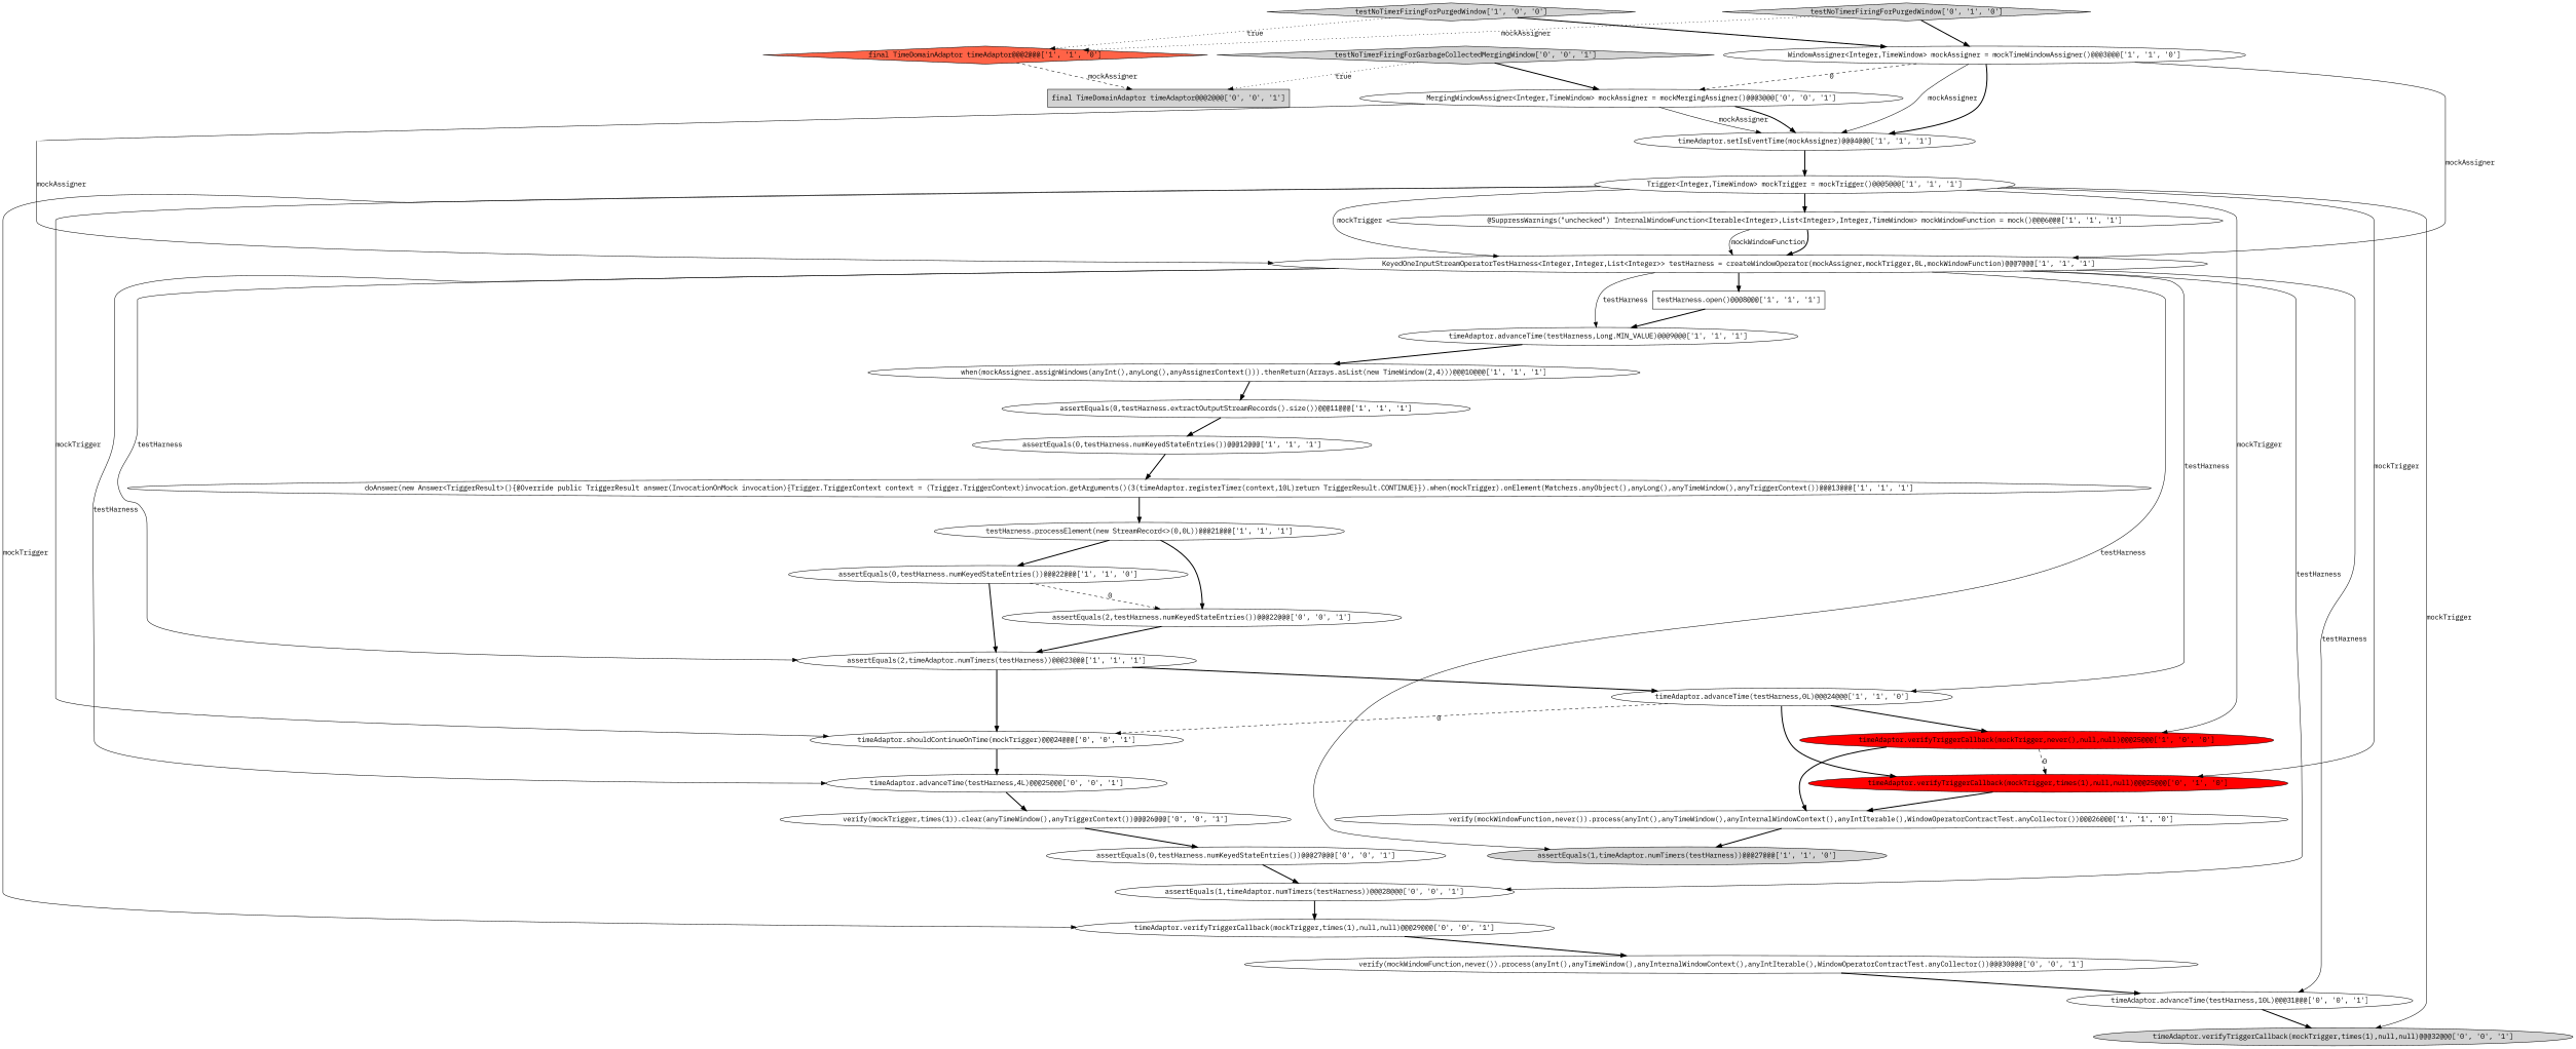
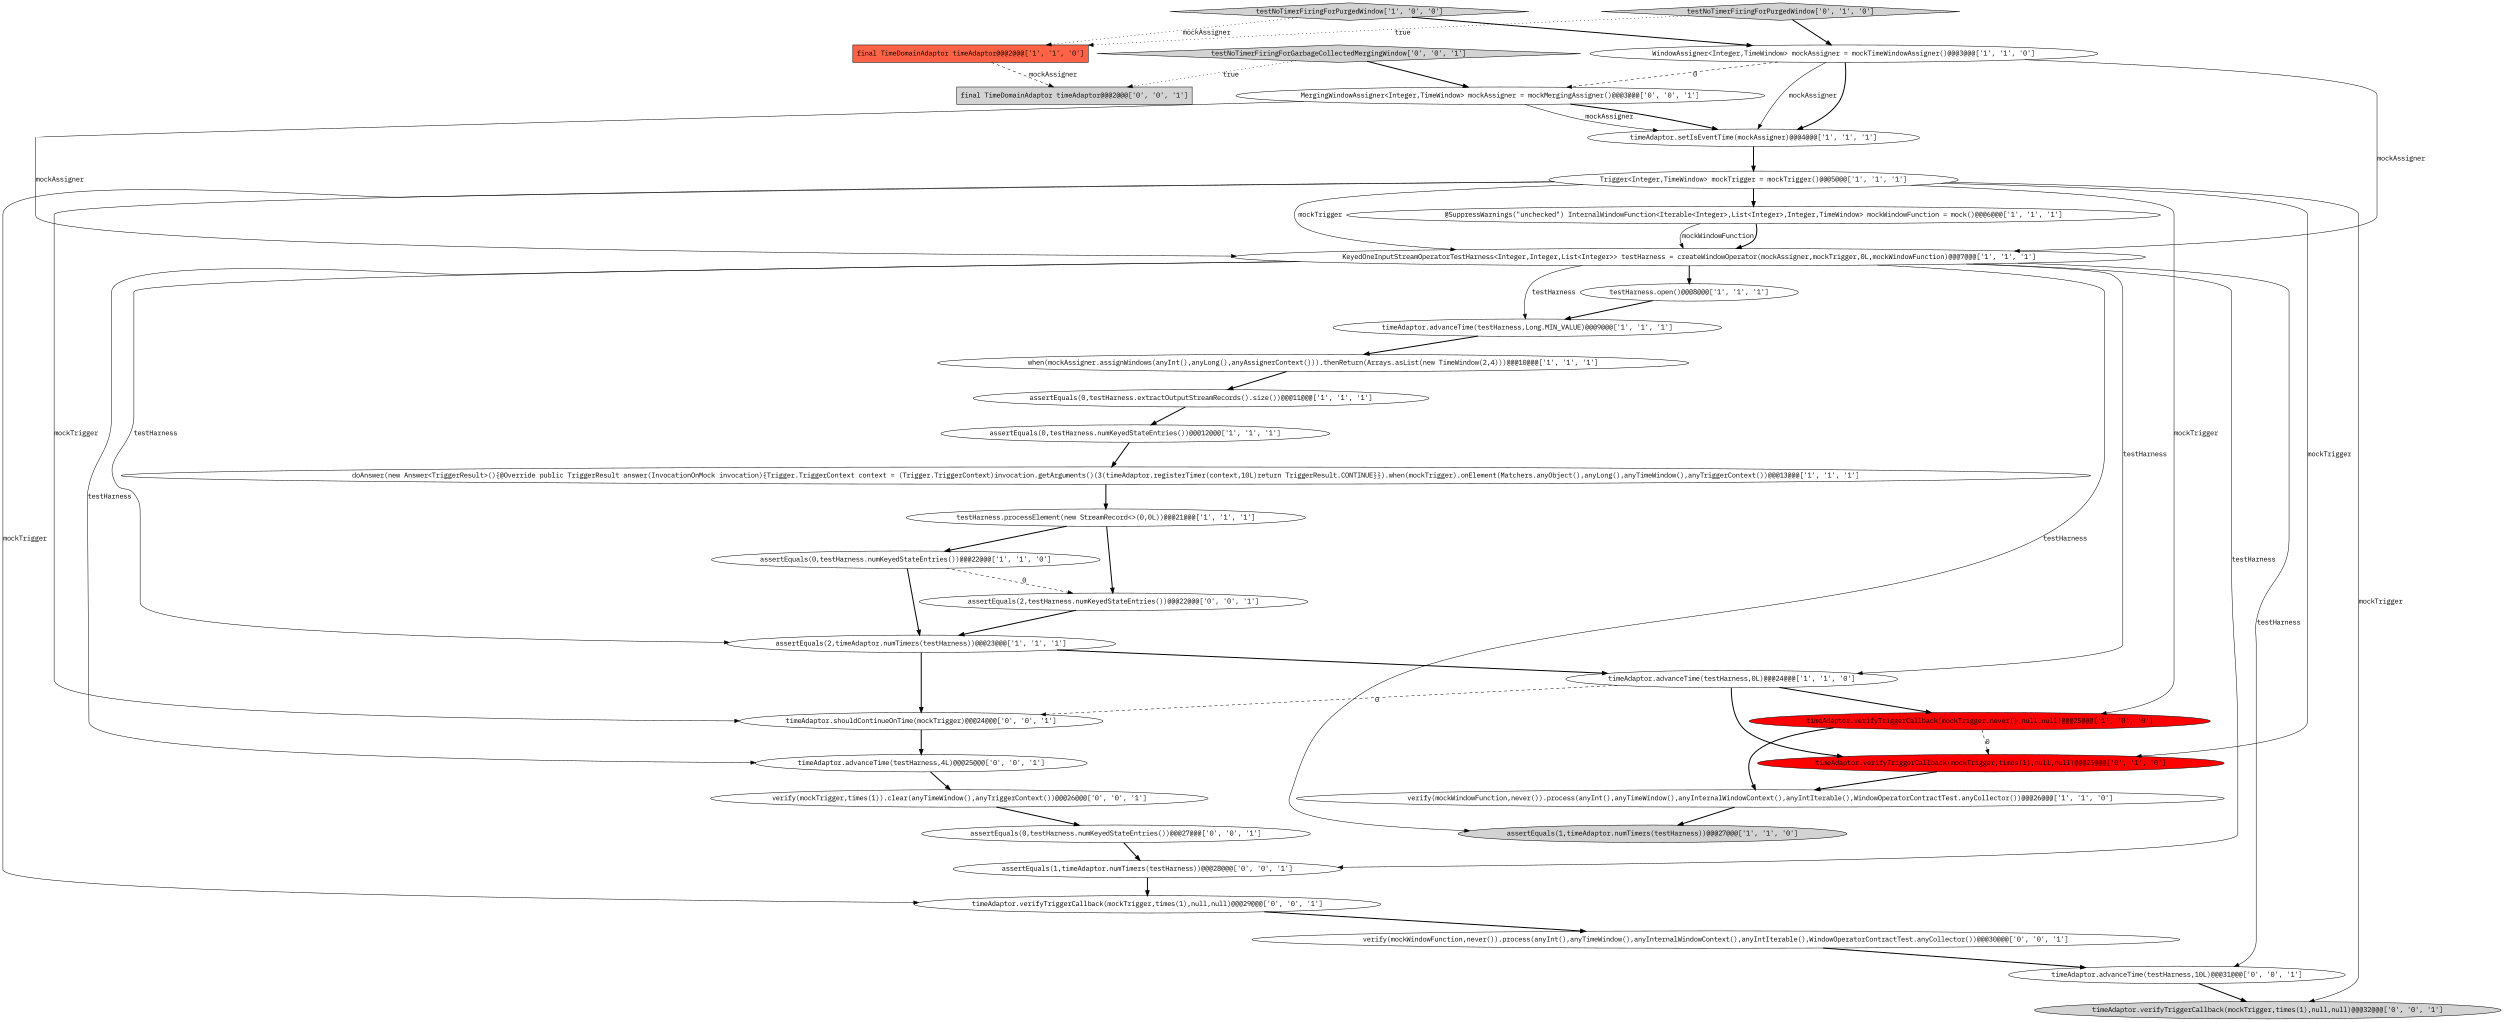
  digraph {
    fontname="IBM Plex Mono"
    node [fillcolor=white fontname="IBM Plex Mono" shape=ellipse style=filled]
    edge [fontname="IBM Plex Mono" style=bold]
    n1 [label="assertEquals(1,timeAdaptor.numTimers(testHarness))@@@28@@@['0', '0', '1']"]
    n2 [label="timeAdaptor.verifyTriggerCallback(mockTrigger,times(1),null,null)@@@29@@@['0', '0', '1']"]
    n3 [label="verify(mockWindowFunction,never()).process(anyInt(),anyTimeWindow(),anyInternalWindowContext(),anyIntIterable(),WindowOperatorContractTest.anyCollector())@@@30@@@['0', '0', '1']"]
    n4 [label="Trigger<Integer,TimeWindow> mockTrigger = mockTrigger()@@@5@@@['1', '1', '1']"]
    n5 [label="KeyedOneInputStreamOperatorTestHarness<Integer,Integer,List<Integer>> testHarness = createWindowOperator(mockAssigner,mockTrigger,0L,mockWindowFunction)@@@7@@@['1', '1', '1']"]
    n6 [label="timeAdaptor.shouldContinueOnTime(mockTrigger)@@@24@@@['0', '0', '1']"]
    n7 [fillcolor=red label="timeAdaptor.verifyTriggerCallback(mockTrigger,times(1),null,null)@@@25@@@['0', '1', '0']"]
    n8 [label="@SuppressWarnings(\"unchecked\") InternalWindowFunction<Iterable<Integer>,List<Integer>,Integer,TimeWindow> mockWindowFunction = mock()@@@6@@@['1', '1', '1']"]
    n9 [fillcolor=lightgray label="timeAdaptor.verifyTriggerCallback(mockTrigger,times(1),null,null)@@@32@@@['0', '0', '1']"]
    n10 [fillcolor=red label="timeAdaptor.verifyTriggerCallback(mockTrigger,never(),null,null)@@@25@@@['1', '0', '0']"]
    n11 [label="assertEquals(2,timeAdaptor.numTimers(testHarness))@@@23@@@['1', '1', '1']"]
    n12 [label="timeAdaptor.advanceTime(testHarness,10L)@@@31@@@['0', '0', '1']"]
-   n13 [label="testHarness.open()@@@8@@@['1', '1', '1']" shape=box]
+   n13 [label="testHarness.open()@@@8@@@['1', '1', '1']"]
    n14 [label="timeAdaptor.advanceTime(testHarness,Long.MIN_VALUE)@@@9@@@['1', '1', '1']"]
    n15 [label="timeAdaptor.advanceTime(testHarness,4L)@@@25@@@['0', '0', '1']"]
    n16 [label="timeAdaptor.advanceTime(testHarness,0L)@@@24@@@['1', '1', '0']"]
    n17 [fillcolor=lightgray label="assertEquals(1,timeAdaptor.numTimers(testHarness))@@@27@@@['1', '1', '0']"]
    n18 [label="verify(mockWindowFunction,never()).process(anyInt(),anyTimeWindow(),anyInternalWindowContext(),anyIntIterable(),WindowOperatorContractTest.anyCollector())@@@26@@@['1', '1', '0']"]
    n19 [label="assertEquals(0,testHarness.numKeyedStateEntries())@@@22@@@['1', '1', '0']"]
    n20 [label="assertEquals(2,testHarness.numKeyedStateEntries())@@@22@@@['0', '0', '1']"]
    n21 [label="when(mockAssigner.assignWindows(anyInt(),anyLong(),anyAssignerContext())).thenReturn(Arrays.asList(new TimeWindow(2,4)))@@@10@@@['1', '1', '1']"]
    n22 [label="verify(mockTrigger,times(1)).clear(anyTimeWindow(),anyTriggerContext())@@@26@@@['0', '0', '1']"]
    n23 [label="doAnswer(new Answer<TriggerResult>(){@Override public TriggerResult answer(InvocationOnMock invocation){Trigger.TriggerContext context = (Trigger.TriggerContext)invocation.getArguments()(3(timeAdaptor.registerTimer(context,10L)return TriggerResult.CONTINUE}}).when(mockTrigger).onElement(Matchers.anyObject(),anyLong(),anyTimeWindow(),anyTriggerContext())@@@13@@@['1', '1', '1']"]
    n24 [label="testHarness.processElement(new StreamRecord<>(0,0L))@@@21@@@['1', '1', '1']"]
    n25 [label="assertEquals(0,testHarness.numKeyedStateEntries())@@@27@@@['0', '0', '1']"]
    n26 [fillcolor=lightgray label="final TimeDomainAdaptor timeAdaptor@@@2@@@['0', '0', '1']" shape=box]
    n27 [label="timeAdaptor.setIsEventTime(mockAssigner)@@@4@@@['1', '1', '1']"]
    n28 [label="assertEquals(0,testHarness.numKeyedStateEntries())@@@12@@@['1', '1', '1']"]
    n29 [label="assertEquals(0,testHarness.extractOutputStreamRecords().size())@@@11@@@['1', '1', '1']"]
-   n30 [fillcolor=tomato label="final TimeDomainAdaptor timeAdaptor@@@2@@@['1', '1', '0']" shape=diamond]
+   n30 [fillcolor=tomato label="final TimeDomainAdaptor timeAdaptor@@@2@@@['1', '1', '0']" shape=box]
    n31 [fillcolor=lightgray label="testNoTimerFiringForGarbageCollectedMergingWindow['0', '0', '1']" shape=diamond]
    n32 [label="MergingWindowAssigner<Integer,TimeWindow> mockAssigner = mockMergingAssigner()@@@3@@@['0', '0', '1']"]
    n33 [fillcolor=lightgray label="testNoTimerFiringForPurgedWindow['1', '0', '0']" shape=diamond]
    n34 [label="WindowAssigner<Integer,TimeWindow> mockAssigner = mockTimeWindowAssigner()@@@3@@@['1', '1', '0']"]
    n35 [fillcolor=lightgray label="testNoTimerFiringForPurgedWindow['0', '1', '0']" shape=diamond]
    n1 -> n2
    n2 -> n3
    n3 -> n12
    n4 -> n2 [label=mockTrigger style=solid]
    n4 -> n5 [label=mockTrigger style=solid]
    n4 -> n6 [label=mockTrigger style=solid]
    n4 -> n7 [label=mockTrigger style=solid]
    n4 -> n8
    n4 -> n9 [label=mockTrigger style=solid]
    n4 -> n10 [label=mockTrigger style=solid]
    n5 -> n1 [label=testHarness style=solid]
    n5 -> n11 [label=testHarness style=solid]
    n5 -> n12 [label=testHarness style=solid]
    n5 -> n13
    n5 -> n14 [label=testHarness style=solid]
    n5 -> n15 [label=testHarness style=solid]
    n5 -> n16 [label=testHarness style=solid]
    n5 -> n17 [label=testHarness style=solid]
    n6 -> n15
    n7 -> n18
    n8 -> n5 [label=mockWindowFunction style=solid]
    n8 -> n5
    n10 -> n7 [label=0 style=dashed]
    n10 -> n18
    n11 -> n6
    n11 -> n16
    n12 -> n9
    n13 -> n14
    n14 -> n21
    n15 -> n22
    n16 -> n6 [label=0 style=dashed]
    n16 -> n7
    n16 -> n10
    n18 -> n17
    n19 -> n11
    n19 -> n20 [label=0 style=dashed]
    n20 -> n11
    n21 -> n29
    n22 -> n25
    n23 -> n24
    n24 -> n19
    n24 -> n20
    n25 -> n1
    n27 -> n4
    n28 -> n23
    n29 -> n28
    n30 -> n26 [label=mockAssigner style=dashed]
    n31 -> n26 [label=true style=dotted]
    n31 -> n32
    n32 -> n5 [label=mockAssigner style=solid]
    n32 -> n27 [label=mockAssigner style=solid]
    n32 -> n27
-   n33 -> n30 [label=true style=dotted]
+   n33 -> n30 [label=mockAssigner style=dotted]
    n33 -> n34
    n34 -> n5 [label=mockAssigner style=solid]
    n34 -> n27 [label=mockAssigner style=solid]
    n34 -> n27
    n34 -> n32 [label=0 style=dashed]
-   n35 -> n30 [label=mockAssigner style=dotted]
+   n35 -> n30 [label=true style=dotted]
    n35 -> n34
  }
